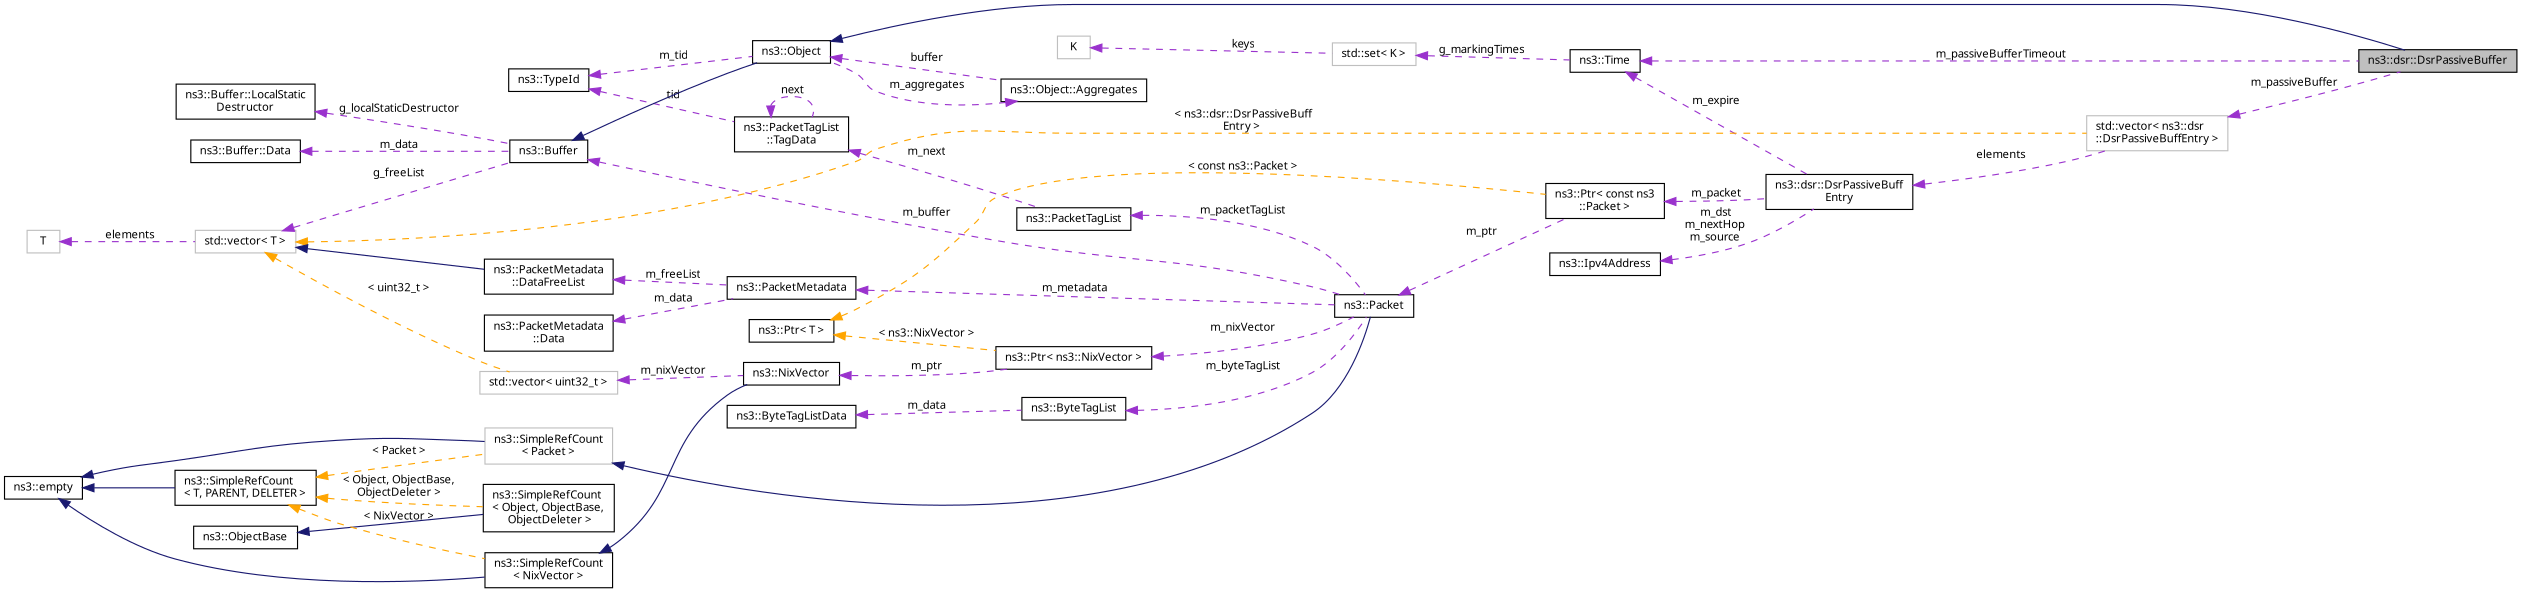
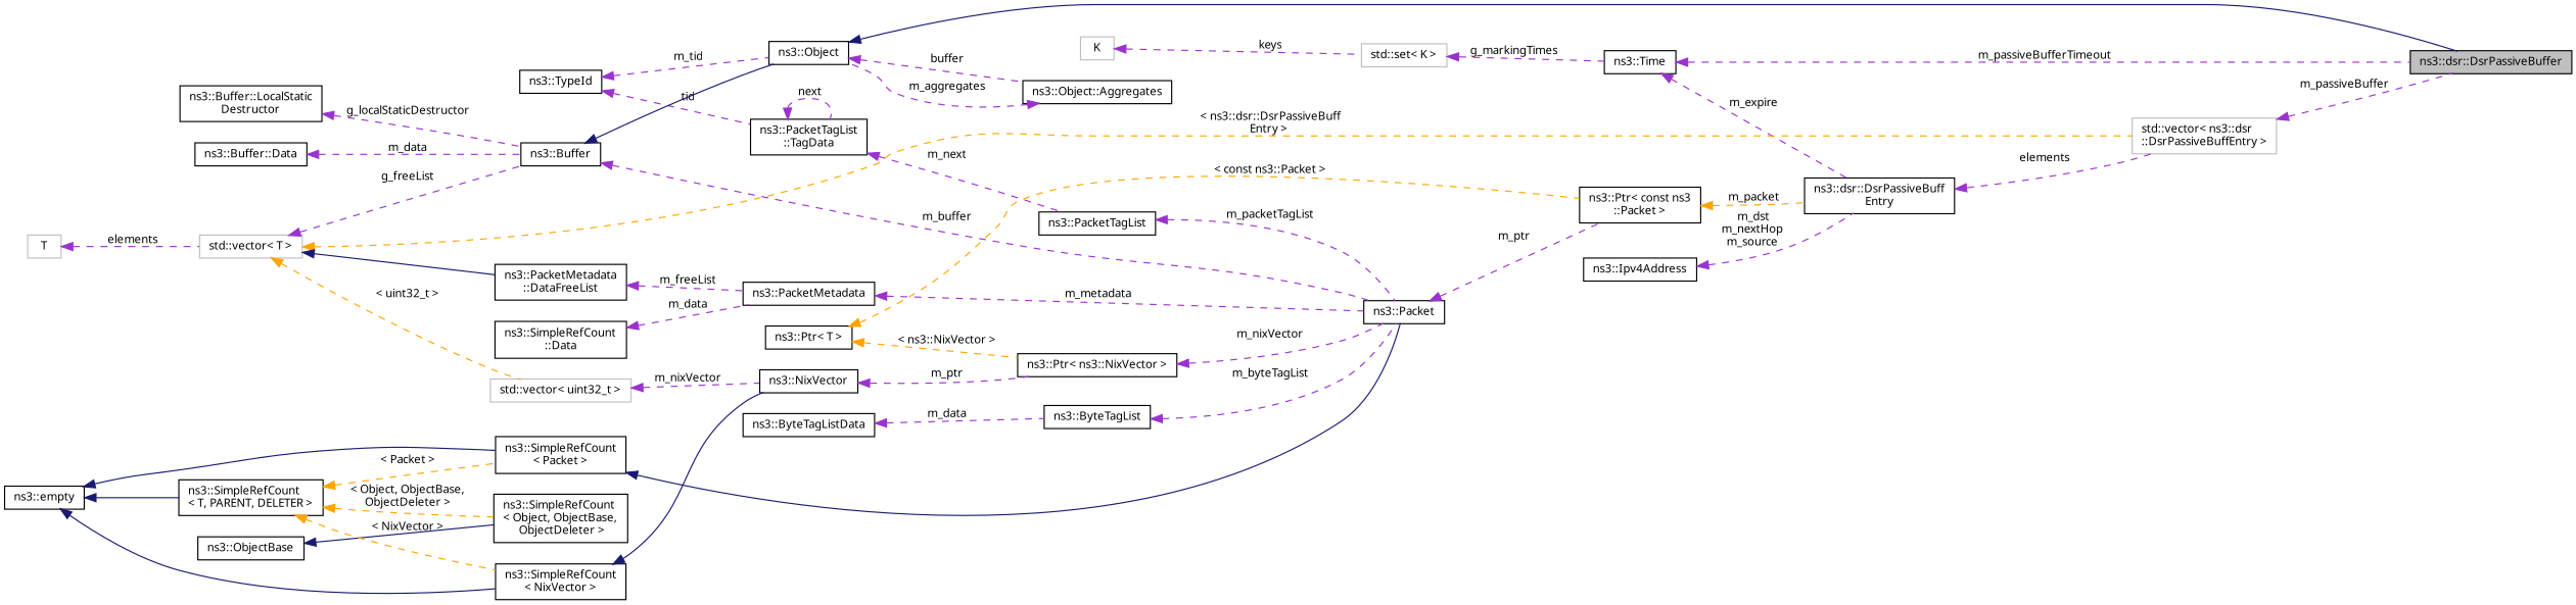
  digraph {
    fontname="Noto Sans"
    rankdir=LR
    node [color=black fillcolor=white fontname="Noto Sans" fontsize=10 shape=record style=filled]
    edge [color=darkorchid3 dir=back fontname="Noto Sans" fontsize=10 labelfontname=Helvetica labelfontsize=10 style=dashed]
    n1 [fillcolor=grey75 fontcolor=black height=0.2 label="ns3::dsr::DsrPassiveBuffer" width=0.4]
    n2 [height=0.2 label="ns3::Object" width=0.4]
    n3 [height=0.2 label="ns3::Object::Aggregates" width=0.4]
    n4 [height=0.2 label="ns3::SimpleRefCount\l\< Object, ObjectBase,\l ObjectDeleter \>" width=0.4]
    n5 [height=0.2 label="ns3::ObjectBase" width=0.4]
    n6 [height=0.2 label="ns3::SimpleRefCount\l\< T, PARENT, DELETER \>" width=0.4]
-   n7 [color=grey75 height=0.2 label="ns3::SimpleRefCount\l\< Packet \>" width=0.4]
+   n7 [height=0.2 label="ns3::SimpleRefCount\l\< Packet \>" width=0.4]
    n8 [height=0.2 label="ns3::SimpleRefCount\l\< NixVector \>" width=0.4]
    n9 [height=0.2 label="ns3::Packet" width=0.4]
    n10 [height=0.2 label="ns3::NixVector" width=0.4]
    n11 [height=0.2 label="ns3::empty" width=0.4]
    n12 [height=0.2 label="ns3::TypeId" width=0.4]
    n13 [height=0.2 label="ns3::PacketTagList\l::TagData" width=0.4]
    n14 [height=0.2 label="ns3::PacketTagList" width=0.4]
    n15 [color=grey75 height=0.2 label="std::vector\< ns3::dsr\l::DsrPassiveBuffEntry \>" width=0.4]
    n16 [height=0.2 label="ns3::dsr::DsrPassiveBuff\lEntry" width=0.4]
    n17 [height=0.2 label="ns3::Time" width=0.4]
    n18 [color=grey75 height=0.2 label="std::set\< K \>" width=0.4]
    n19 [color=grey75 height=0.2 label=K width=0.4]
    n20 [height=0.2 label="ns3::Ptr\< const ns3\l::Packet \>" width=0.4]
    n21 [height=0.2 label="ns3::Ptr\< ns3::NixVector \>" width=0.4]
    n22 [color=grey75 height=0.2 label="std::vector\< uint32_t \>" width=0.4]
    n23 [color=grey75 height=0.2 label="std::vector\< T \>" width=0.4]
    n24 [height=0.2 label="ns3::PacketMetadata\l::DataFreeList" width=0.4]
    n25 [height=0.2 label="ns3::Buffer" width=0.4]
    n26 [height=0.2 label="ns3::PacketMetadata" width=0.4]
    n27 [color=grey75 height=0.2 label=T width=0.4]
    n28 [height=0.2 label="ns3::Ptr\< T \>" width=0.4]
-   n29 [height=0.2 label="ns3::PacketMetadata\l::Data" width=0.4]
+   n29 [height=0.2 label="ns3::SimpleRefCount\l::Data" width=0.4]
    n30 [height=0.2 label="ns3::ByteTagList" width=0.4]
    n31 [height=0.2 label="ns3::ByteTagListData" width=0.4]
    n32 [height=0.2 label="ns3::Buffer::Data" width=0.4]
    n33 [height=0.2 label="ns3::Buffer::LocalStatic\lDestructor" width=0.4]
    n34 [height=0.2 label="ns3::Ipv4Address" width=0.4]
    n2 -> n1 [color=midnightblue style=solid]
    n2 -> n3 [label=" buffer"]
    n3 -> n2 [label=" m_aggregates"]
    n5 -> n4 [color=midnightblue style=solid]
    n6 -> n4 [color=orange label=" \< Object, ObjectBase,\l ObjectDeleter \>"]
    n6 -> n7 [color=orange label=" \< Packet \>"]
    n6 -> n8 [color=orange label=" \< NixVector \>"]
    n7 -> n9 [color=midnightblue style=solid]
    n8 -> n10 [color=midnightblue style=solid]
    n9 -> n20 [label=" m_ptr"]
    n10 -> n21 [label=" m_ptr"]
    n11 -> n6 [color=midnightblue style=solid]
    n11 -> n7 [color=midnightblue style=solid]
    n11 -> n8 [color=midnightblue style=solid]
    n12 -> n2 [label=" m_tid"]
    n12 -> n13 [label=" tid"]
    n13 -> n13 [label=" next"]
    n13 -> n14 [label=" m_next"]
    n14 -> n9 [label=" m_packetTagList"]
    n15 -> n1 [label=" m_passiveBuffer"]
    n16 -> n15 [label=" elements"]
    n17 -> n1 [label=" m_passiveBufferTimeout"]
    n17 -> n16 [label=" m_expire"]
    n18 -> n17 [label=" g_markingTimes"]
    n19 -> n18 [label=" keys"]
-   n20 -> n16 [label=" m_packet"]
+   n20 -> n16 [color=orange label=" m_packet"]
    n21 -> n9 [label=" m_nixVector"]
    n22 -> n10 [label=" m_nixVector"]
    n23 -> n15 [color=orange label=" \< ns3::dsr::DsrPassiveBuff\lEntry \>"]
    n23 -> n22 [color=orange label=" \< uint32_t \>"]
    n23 -> n24 [color=midnightblue style=solid]
    n23 -> n25 [label=" g_freeList"]
    n24 -> n26 [label=" m_freeList"]
    n25 -> n2 [color=midnightblue style=solid]
    n25 -> n9 [label=" m_buffer"]
    n26 -> n9 [label=" m_metadata"]
    n27 -> n23 [label=" elements"]
    n28 -> n20 [color=orange label=" \< const ns3::Packet \>"]
    n28 -> n21 [color=orange label=" \< ns3::NixVector \>"]
    n29 -> n26 [label=" m_data"]
    n30 -> n9 [label=" m_byteTagList"]
    n31 -> n30 [label=" m_data"]
    n32 -> n25 [label=" m_data"]
    n33 -> n25 [label=" g_localStaticDestructor"]
    n34 -> n16 [label=" m_dst\nm_nextHop\nm_source"]
  }
